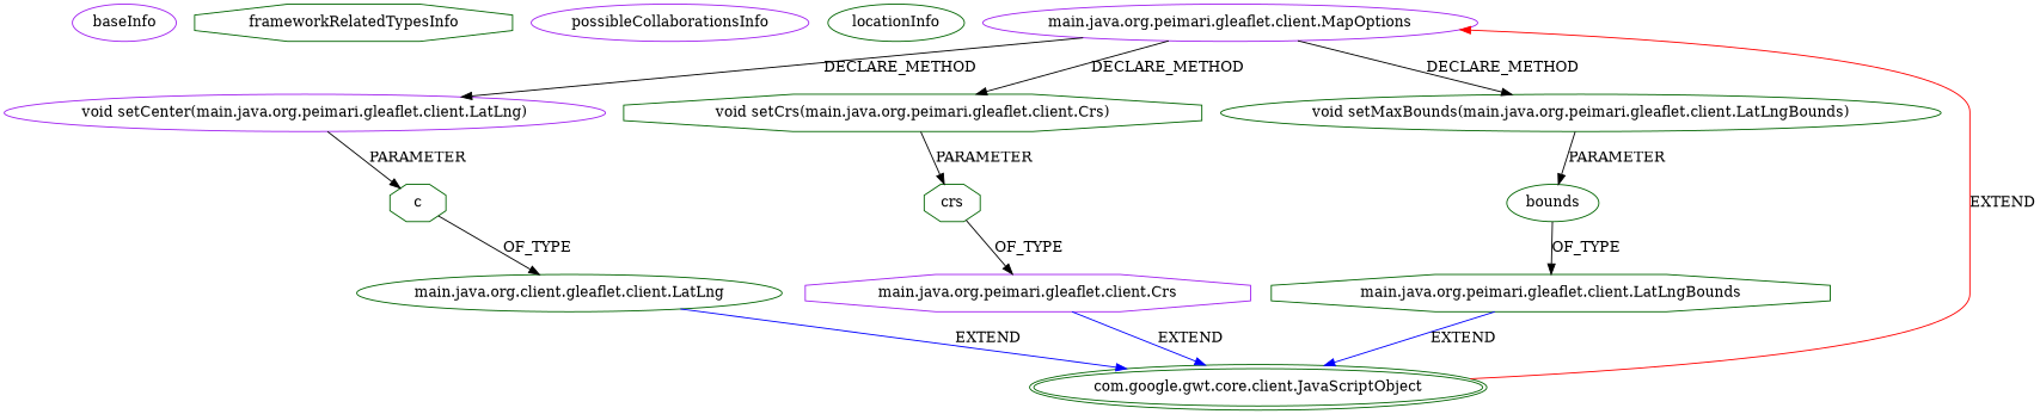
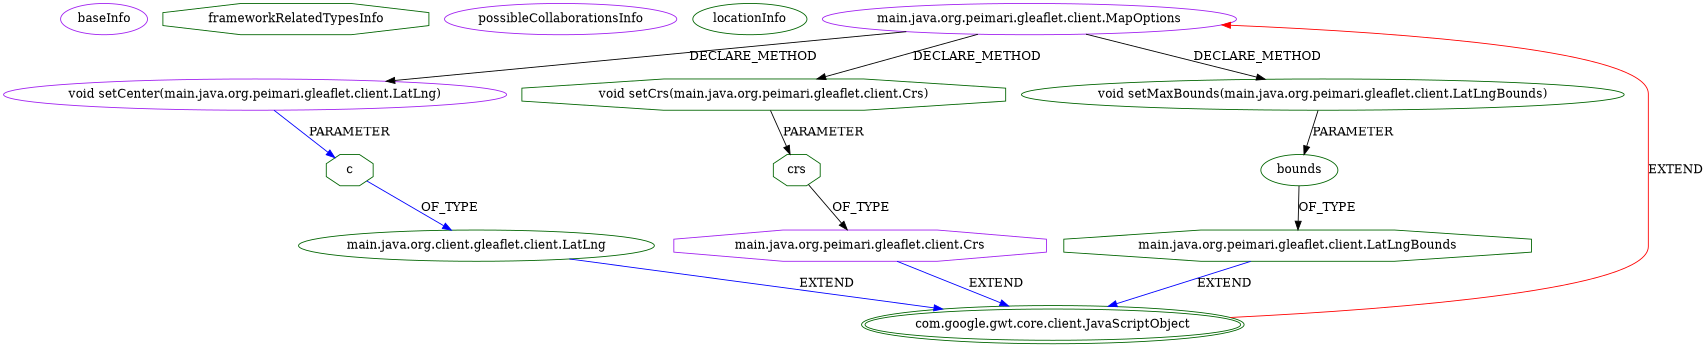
  digraph {
    node [color=darkgreen shape=ellipse isFrameworkType=false]
    baseInfo [category=extension_graph color=purple graphId=4065 isAnonymous=false possibleRelation=true isFrameworkType=""]
    frameworkRelatedTypesInfo [0="com.google.gwt.core.client.JavaScriptObject" shape=octagon isFrameworkType=""]
    possibleCollaborationsInfo [0="4065~CLIENT_METHOD_DECLARATION-PARAMETER_DECLARATION-~com.google.gwt.core.client.JavaScriptObject ~com.google.gwt.core.client.JavaScriptObject ~false~false" color=purple isFrameworkType=""]
    locationInfo [contextSignature=MapOptions filePath="/mstahv-g-leaflet/g-leaflet-master/src/main/java/org/peimari/gleaflet/client/MapOptions.java" graphId=4065 projectName="mstahv-g-leaflet" isFrameworkType=""]
    n5 [color=purple label="main.java.org.peimari.gleaflet.client.MapOptions" vertexType=ROOT_CLIENT_CLASS_DECLARATION]
    n6 [color=purple label="void setCenter(main.java.org.peimari.gleaflet.client.LatLng)" vertexType=CLIENT_METHOD_DECLARATION]
    n7 [label="void setCrs(main.java.org.peimari.gleaflet.client.Crs)" shape=octagon vertexType=CLIENT_METHOD_DECLARATION]
    n8 [label="void setMaxBounds(main.java.org.peimari.gleaflet.client.LatLngBounds)" vertexType=CLIENT_METHOD_DECLARATION]
    n9 [isFrameworkType=true label="com.google.gwt.core.client.JavaScriptObject" peripheries=2 vertexType=FRAMEWORK_CLASS_TYPE]
    n10 [label=c shape=octagon vertexType=PARAMETER_DECLARATION]
    n11 [label=crs shape=octagon vertexType=PARAMETER_DECLARATION]
    n12 [label=bounds vertexType=PARAMETER_DECLARATION]
    n13 [label="main.java.org.client.gleaflet.client.LatLng" vertexType=REFERENCE_CLIENT_CLASS_DECLARATION]
    n14 [color=purple label="main.java.org.peimari.gleaflet.client.Crs" shape=octagon vertexType=REFERENCE_CLIENT_CLASS_DECLARATION]
    n15 [label="main.java.org.peimari.gleaflet.client.LatLngBounds" shape=octagon vertexType=REFERENCE_CLIENT_CLASS_DECLARATION]
    n5 -> n6 [label=DECLARE_METHOD]
    n5 -> n7 [label=DECLARE_METHOD]
    n5 -> n8 [label=DECLARE_METHOD]
-   n6 -> n10 [label=PARAMETER]
+   n6 -> n10 [label=PARAMETER color=blue]
    n7 -> n11 [label=PARAMETER]
    n8 -> n12 [label=PARAMETER]
    n9 -> n5 [color=red label=EXTEND]
-   n10 -> n13 [label=OF_TYPE]
+   n10 -> n13 [label=OF_TYPE color=blue]
    n11 -> n14 [label=OF_TYPE]
    n12 -> n15 [label=OF_TYPE]
    n13 -> n9 [color=blue label=EXTEND]
    n14 -> n9 [color=blue label=EXTEND]
    n15 -> n9 [color=blue label=EXTEND]
  }
